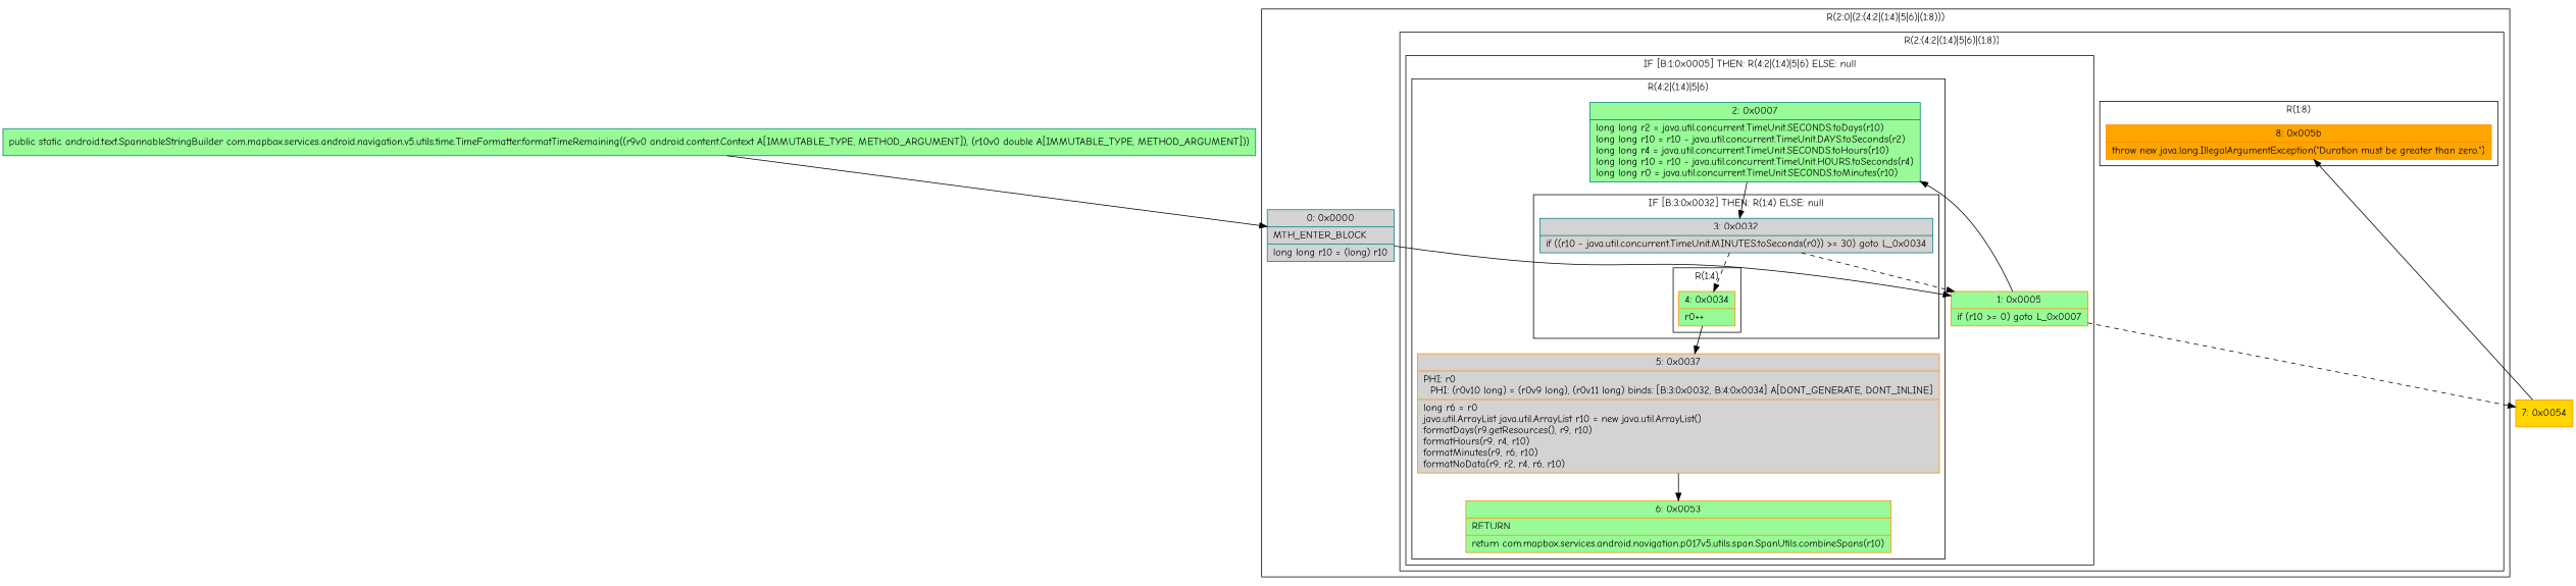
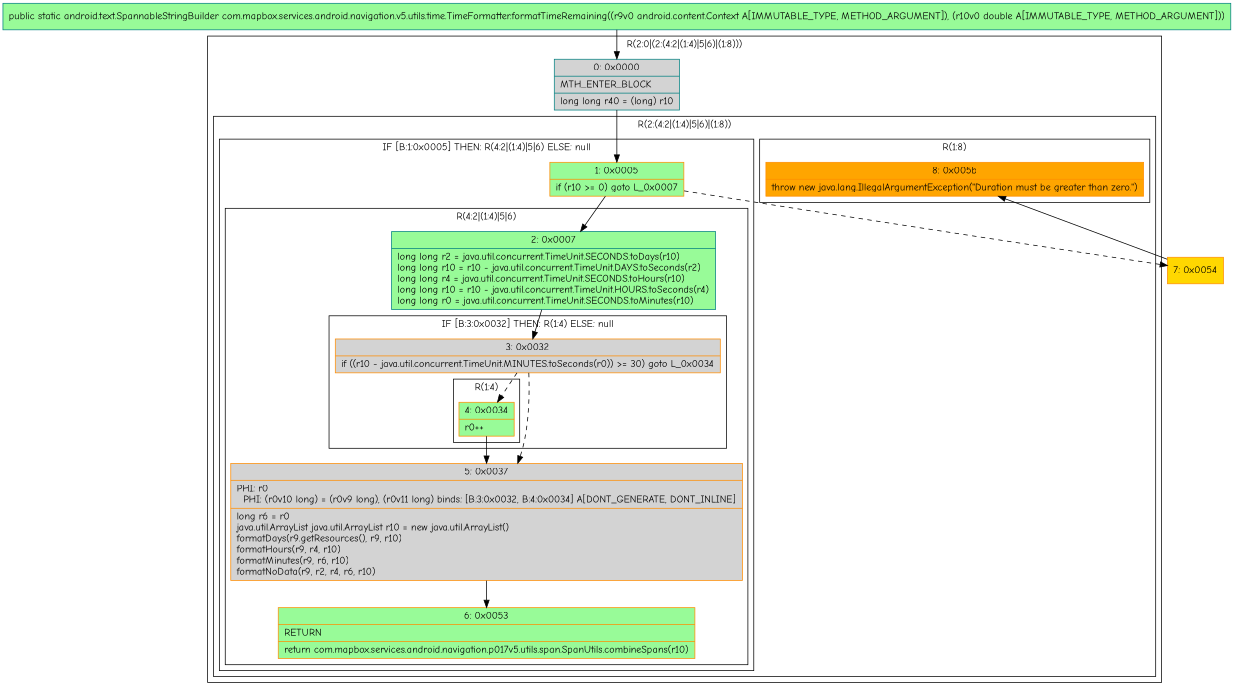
  digraph {
    fontname="Comic Neue"
    node [color=darkorange fillcolor=palegreen fontname="Comic Neue" shape=record style=filled]
    edge [fontname="Comic Neue"]
    n1 [label="{4\:\ 0x0034|r0++\l}"]
-   n2 [color=teal fillcolor=lightgrey label="{3\:\ 0x0032|if ((r10 \- java.util.concurrent.TimeUnit.MINUTES.toSeconds(r0)) \>= 30) goto L_0x0034\l}"]
+   n2 [fillcolor=lightgrey label="{3\:\ 0x0032|if ((r10 \- java.util.concurrent.TimeUnit.MINUTES.toSeconds(r0)) \>= 30) goto L_0x0034\l}"]
    n3 [color=teal label="{2\:\ 0x0007|long long r2 = java.util.concurrent.TimeUnit.SECONDS.toDays(r10)\llong long r10 = r10 \- java.util.concurrent.TimeUnit.DAYS.toSeconds(r2)\llong long r4 = java.util.concurrent.TimeUnit.SECONDS.toHours(r10)\llong long r10 = r10 \- java.util.concurrent.TimeUnit.HOURS.toSeconds(r4)\llong long r0 = java.util.concurrent.TimeUnit.SECONDS.toMinutes(r10)\l}"]
    n4 [fillcolor=lightgrey label="{5\:\ 0x0037|PHI: r0 \l  PHI: (r0v10 long) = (r0v9 long), (r0v11 long) binds: [B:3:0x0032, B:4:0x0034] A[DONT_GENERATE, DONT_INLINE]\l|long r6 = r0\ljava.util.ArrayList java.util.ArrayList r10 = new java.util.ArrayList()\lformatDays(r9.getResources(), r9, r10)\lformatHours(r9, r4, r10)\lformatMinutes(r9, r6, r10)\lformatNoData(r9, r2, r4, r6, r10)\l}"]
    n5 [label="{6\:\ 0x0053|RETURN\l|return com.mapbox.services.android.navigation.p017v5.utils.span.SpanUtils.combineSpans(r10)\l}"]
    n6 [label="{1\:\ 0x0005|if (r10 \>= 0) goto L_0x0007\l}"]
    n7 [fillcolor=orange label="{8\:\ 0x005b|throw new java.lang.IllegalArgumentException(\"Duration must be greater than zero.\")\l}"]
-   n8 [color=teal fillcolor=lightgrey label="{0\:\ 0x0000|MTH_ENTER_BLOCK\l|long long r10 = (long) r10\l}"]
+   n8 [color=teal fillcolor=lightgrey label="{0\:\ 0x0000|MTH_ENTER_BLOCK\l|long long r40 = (long) r10\l}"]
    n9 [fillcolor=gold label="{7\:\ 0x0054}"]
    n10 [color=teal label="{public static android.text.SpannableStringBuilder com.mapbox.services.android.navigation.v5.utils.time.TimeFormatter.formatTimeRemaining((r9v0 android.content.Context A[IMMUTABLE_TYPE, METHOD_ARGUMENT]), (r10v0 double A[IMMUTABLE_TYPE, METHOD_ARGUMENT])) }"]
    subgraph cluster_1 {
      label="R(2:0|(2:(4:2|(1:4)|5|6)|(1:8)))"
      n8
      subgraph cluster_2 {
        label="R(2:(4:2|(1:4)|5|6)|(1:8))"
        subgraph cluster_3 {
          label="IF [B:1:0x0005] THEN: R(4:2|(1:4)|5|6) ELSE: null"
          n6
          subgraph cluster_4 {
            label="R(4:2|(1:4)|5|6)"
            n3
            n4
            n5
            subgraph cluster_5 {
              label="IF [B:3:0x0032] THEN: R(1:4) ELSE: null"
              n2
              subgraph cluster_6 {
                label="R(1:4)"
                n1
              }
            }
          }
        }
        subgraph cluster_7 {
          label="R(1:8)"
          n7
        }
      }
    }
    n1 -> n4
    n2 -> n1 [style=dashed]
-   n2 -> n6 [style=dashed]
+   n2 -> n4 [style=dashed]
    n3 -> n2
    n4 -> n5
    n6 -> n3
    n6 -> n9 [style=dashed]
    n8 -> n6
    n9 -> n7
    n10 -> n8
  }
